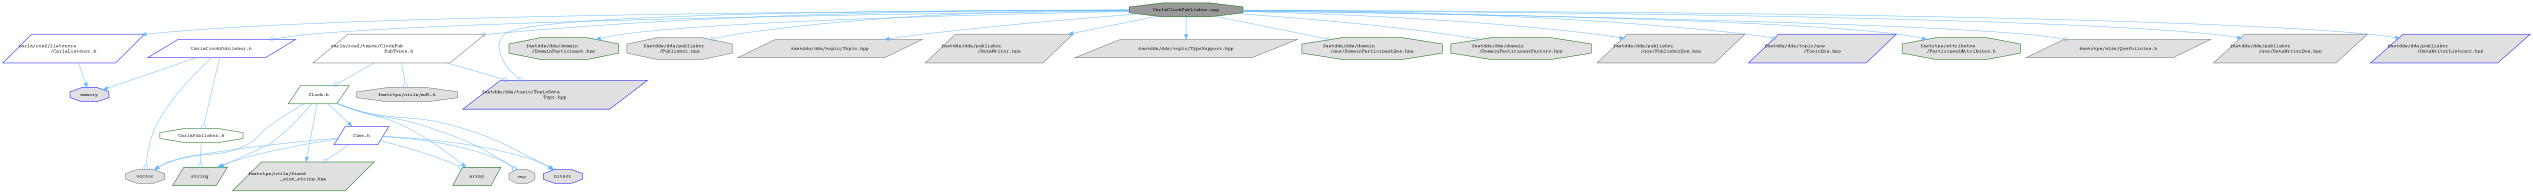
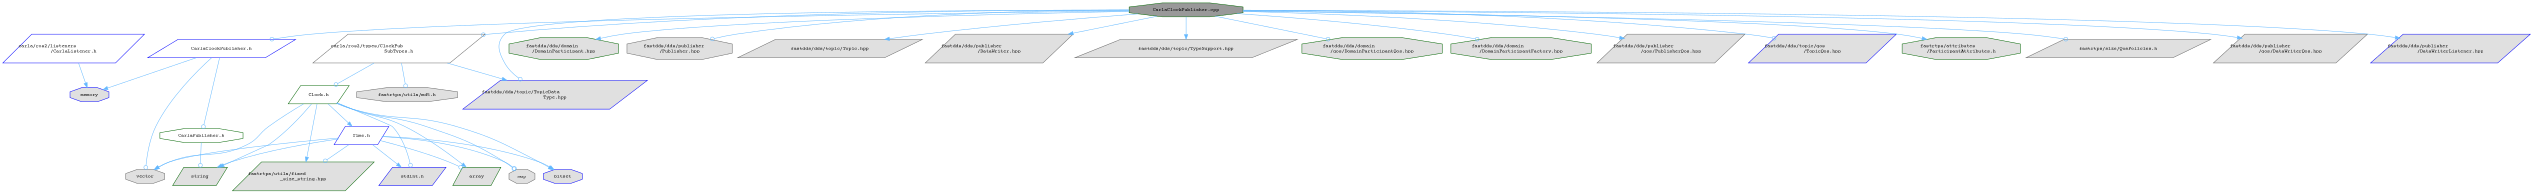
  digraph {
    fontname="Courier Prime"
    node [color=gray40 fillcolor="#E0E0E0" fontname="Courier Prime" fontsize=10 shape=parallelogram style=filled]
    edge [arrowhead=normal color=steelblue1 fontname="Courier Prime" fontsize=10 labelfontname=Helvetica labelfontsize=10 style=solid]
    n1 [color=darkgreen fillcolor=grey60 fontcolor=black height=0.2 label="CarlaClockPublisher.cpp" shape=octagon width=0.4]
    n2 [color=blue fillcolor=white height=0.2 label="CarlaClockPublisher.h" width=0.4]
    n3 [fillcolor=white height=0.2 label="carla/ros2/types/ClockPub\lSubTypes.h" width=0.4]
    n4 [color=blue fillcolor=white height=0.2 label="carla/ros2/listeners\l/CarlaListener.h" width=0.4]
    n5 [color=darkgreen height=0.2 label="fastdds/dds/domain\l/DomainParticipant.hpp" shape=octagon width=0.4]
    n6 [height=0.2 label="fastdds/dds/publisher\l/Publisher.hpp" shape=octagon width=0.4]
    n7 [height=0.2 label="fastdds/dds/topic/Topic.hpp" width=0.4]
    n8 [height=0.2 label="fastdds/dds/publisher\l/DataWriter.hpp" width=0.4]
    n9 [height=0.2 label="fastdds/dds/topic/TypeSupport.hpp" width=0.4]
    n10 [color=darkgreen height=0.2 label="fastdds/dds/domain\l/qos/DomainParticipantQos.hpp" shape=octagon width=0.4]
    n11 [color=darkgreen height=0.2 label="fastdds/dds/domain\l/DomainParticipantFactory.hpp" shape=octagon width=0.4]
    n12 [height=0.2 label="fastdds/dds/publisher\l/qos/PublisherQos.hpp" width=0.4]
    n13 [color=blue height=0.2 label="fastdds/dds/topic/qos\l/TopicQos.hpp" width=0.4]
    n14 [color=darkgreen height=0.2 label="fastrtps/attributes\l/ParticipantAttributes.h" shape=octagon width=0.4]
    n15 [height=0.2 label="fastrtps/size/QosPolicies.h" width=0.4]
    n16 [height=0.2 label="fastdds/dds/publisher\l/qos/DataWriterQos.hpp" width=0.4]
    n17 [color=blue height=0.2 label="fastdds/dds/publisher\l/DataWriterListener.hpp" width=0.4]
    n18 [color=blue height=0.2 label="fastdds/dds/topic/TopicData\lType.hpp" width=0.4]
    n19 [color=blue height=0.2 label=memory shape=octagon width=0.4]
    n20 [height=0.2 label=vector shape=octagon width=0.4]
    n21 [color=darkgreen fillcolor=white height=0.2 label="CarlaPublisher.h" shape=octagon width=0.4]
    n22 [color=darkgreen height=0.2 label=string width=0.4]
    n23 [height=0.2 label="fastrtps/utils/md5.h" shape=octagon width=0.4]
    n24 [color=darkgreen fillcolor=white height=0.2 label="Clock.h" width=0.4]
    n25 [color=blue fillcolor=white height=0.2 label="Time.h" width=0.4]
    n26 [color=darkgreen height=0.2 label="fastrtps/utils/fixed\l_size_string.hpp" width=0.4]
+   n27 [color=blue height=0.2 label="stdint.h" width=0.4]
    n28 [color=darkgreen height=0.2 label=array width=0.4]
    n29 [height=0.2 label=map shape=octagon width=0.4]
    n30 [color=blue height=0.2 label=bitset shape=octagon width=0.4]
    n1 -> n2 [arrowhead=odot]
    n1 -> n3 [arrowhead=odot]
-   n1 -> n4
    n1 -> n5
    n1 -> n6 [arrowhead=odot]
    n1 -> n7
    n1 -> n8
    n1 -> n9
    n1 -> n10 [arrowhead=odot]
    n1 -> n11 [arrowhead=odot]
    n1 -> n12
    n1 -> n13 [arrowhead=odot]
    n1 -> n14
    n1 -> n15 [arrowhead=odot]
    n1 -> n16
    n1 -> n17
    n1 -> n18 [arrowhead=odot]
    n2 -> n19
    n2 -> n20 [arrowhead=odot]
    n2 -> n21 [arrowhead=odot]
-   n3 -> n18 [arrowhead=odot]
+   n3 -> n18
    n3 -> n23 [arrowhead=odot]
    n3 -> n24 [arrowhead=odot]
    n4 -> n19
    n21 -> n22 [arrowhead=odot]
    n24 -> n20
    n24 -> n22
    n24 -> n25
    n24 -> n26
+   n24 -> n27 [arrowhead=odot]
    n24 -> n28
    n24 -> n29 [arrowhead=odot]
    n24 -> n30
    n25 -> n20
    n25 -> n22
    n25 -> n26 [arrowhead=odot]
+   n25 -> n27
    n25 -> n28 [arrowhead=odot]
    n25 -> n29 [arrowhead=odot]
    n25 -> n30
  }
